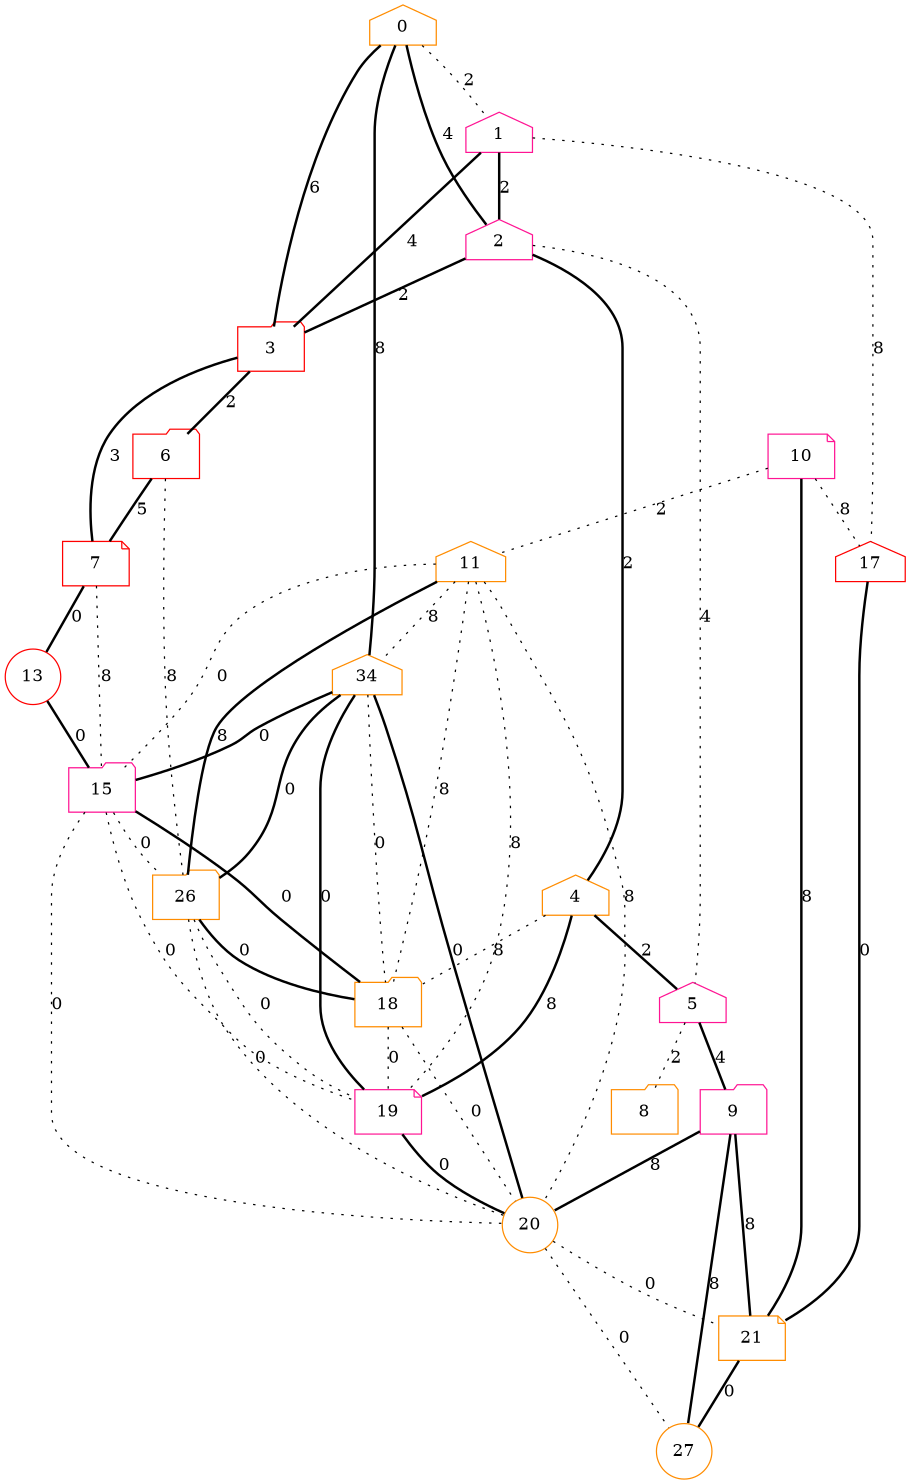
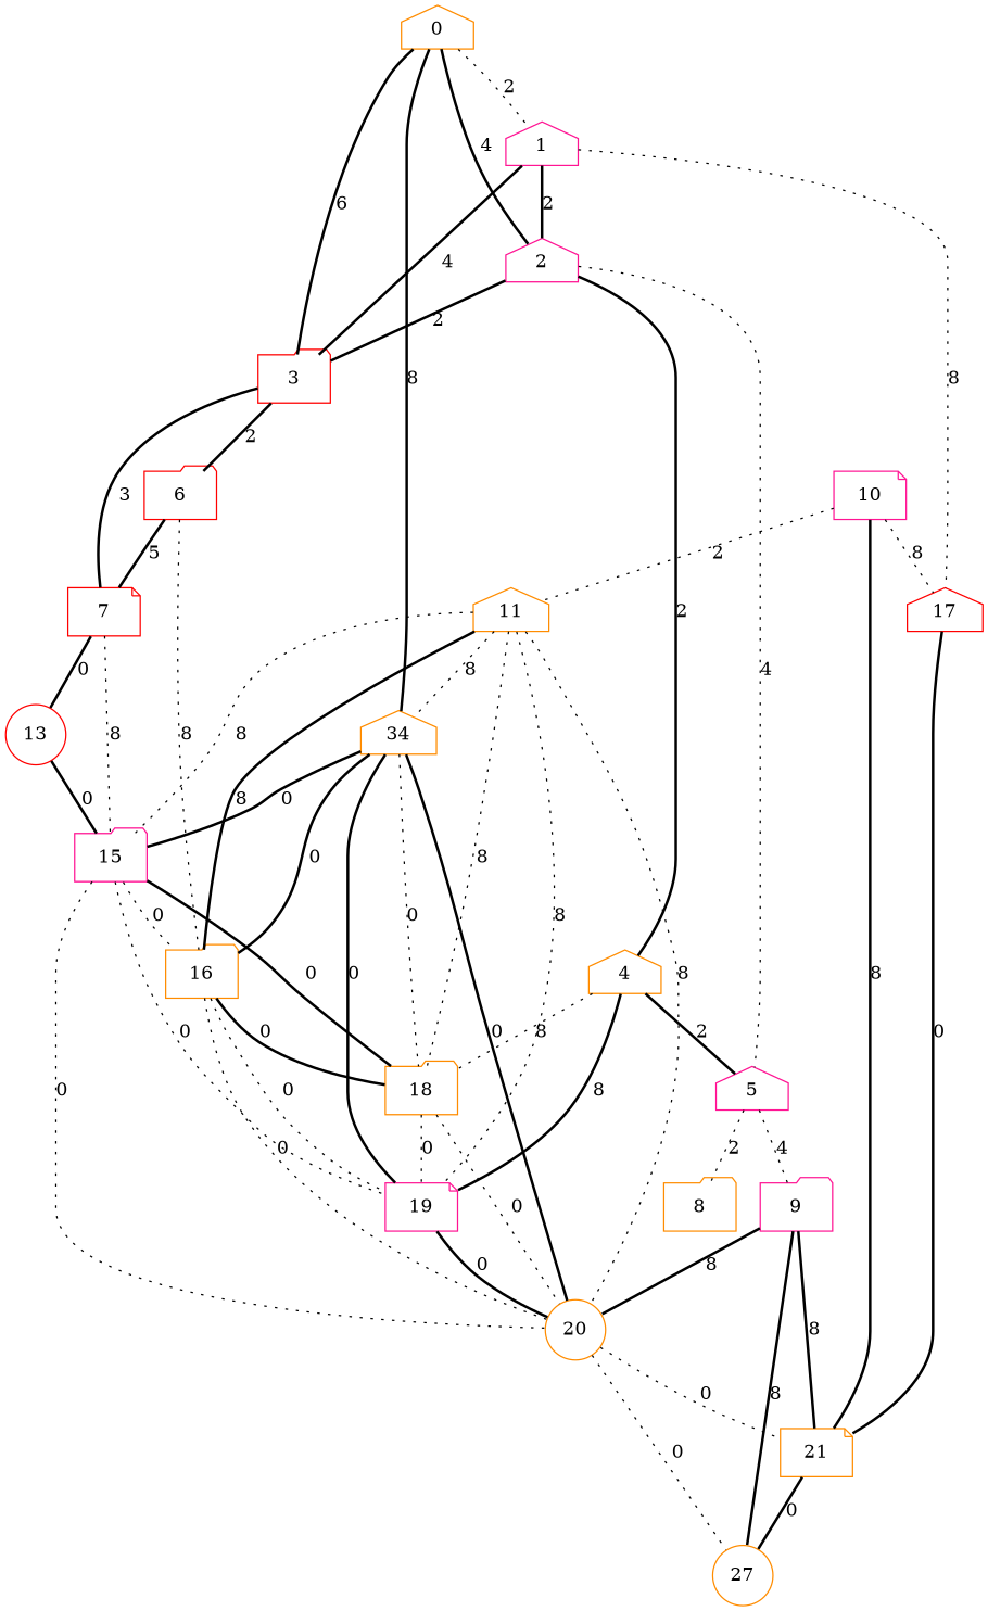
  graph {
    node [color=darkorange shape=house weight=1]
    edge [style=bold]
    1 [color=deeppink]
    0
    2 [color=deeppink]
    3 [color=red shape=folder]
    n5 [label=34 weight=3]
    17 [color=red weight=3]
    4
    5 [color=deeppink]
    6 [color=red shape=folder]
    7 [color=red shape=note]
    18 [shape=folder weight=3]
-   16 [shape=folder weight=3 label=26]
+   16 [shape=folder weight=3]
    15 [color=deeppink shape=folder weight=3]
    19 [color=deeppink shape=note weight=3]
    20 [shape=circle weight=3]
    21 [shape=note weight=3]
    8 [shape=folder]
    9 [color=deeppink shape=folder]
    13 [color=red shape=circle weight=4]
    n20 [label=27 shape=circle weight=3]
    10 [color=deeppink shape=note]
    11
    1 -- 2 [label=2]
    1 -- 3 [label=4]
    1 -- 17 [label=8 style=dotted]
    0 -- 1 [label=2 style=dotted]
    0 -- 2 [label=4]
    0 -- 3 [label=6]
    0 -- n5 [label=8]
    2 -- 3 [label=2]
    2 -- 4 [label=2]
    2 -- 5 [label=4 style=dotted]
    3 -- 6 [label=2]
    3 -- 7 [label=3]
    n5 -- 18 [label=0 style=dotted]
    n5 -- 16 [label=0]
    n5 -- 15 [label=0]
    n5 -- 19 [label=0]
    n5 -- 20 [label=0]
    17 -- 21 [label=0]
    4 -- 5 [label=2]
    4 -- 18 [label=8 style=dotted]
    4 -- 19 [label=8]
    5 -- 8 [label=2 style=dotted]
-   5 -- 9 [label=4]
+   5 -- 9 [label=4 style=dotted]
    6 -- 7 [label=5]
    6 -- 16 [label=8 style=dotted]
    7 -- 15 [label=8 style=dotted]
    7 -- 13 [label=0]
    18 -- 19 [label=0 style=dotted]
    18 -- 20 [label=0 style=dotted]
    16 -- 18 [label=0]
    16 -- 19 [label=0 style=dotted]
    16 -- 20 [label=0 style=dotted]
    15 -- 18 [label=0]
    15 -- 16 [label=0 style=dotted]
    15 -- 19 [label=0 style=dotted]
    15 -- 20 [label=0 style=dotted]
    19 -- 20 [label=0]
    20 -- 21 [label=0 style=dotted]
    20 -- n20 [label=0 style=dotted]
    21 -- n20 [label=0]
    9 -- 20 [label=8]
    9 -- 21 [label=8]
    9 -- n20 [label=8]
    13 -- 15 [label=0]
    10 -- 17 [label=8 style=dotted]
    10 -- 21 [label=8]
    10 -- 11 [label=2 style=dotted]
    11 -- n5 [label=8 style=dotted]
    11 -- 18 [label=8 style=dotted]
    11 -- 16 [label=8]
-   11 -- 15 [label=0 style=dotted]
+   11 -- 15 [label=8 style=dotted]
    11 -- 19 [label=8 style=dotted]
    11 -- 20 [label=8 style=dotted]
  }
